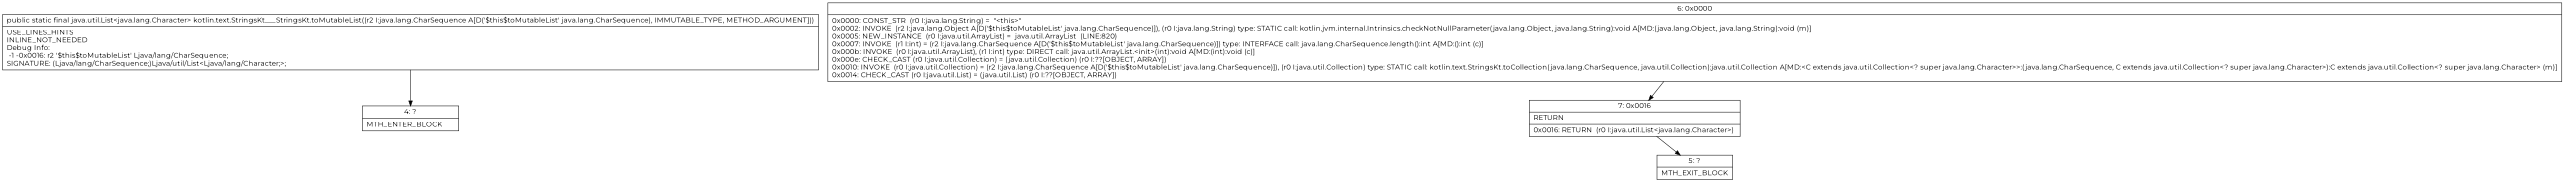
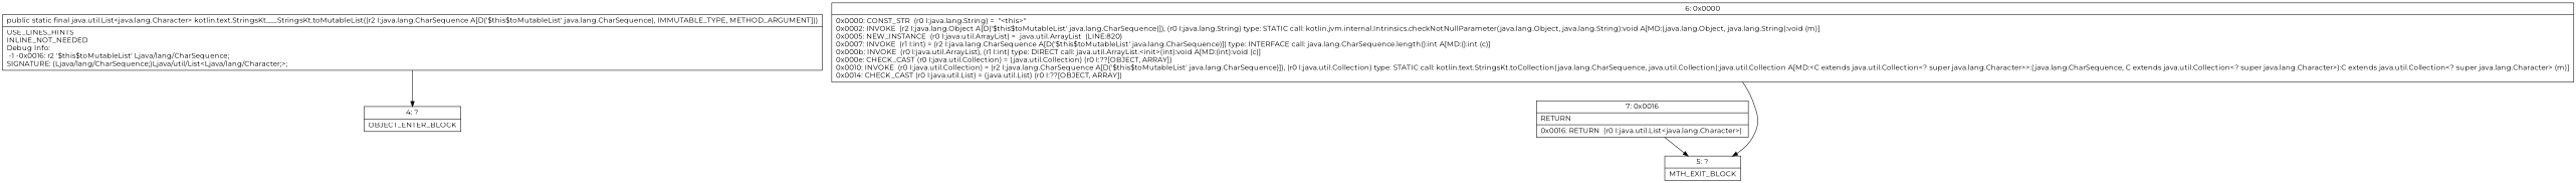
  digraph {
    fontname=Montserrat
    node [fontname=Montserrat shape=record]
    edge [fontname=Montserrat]
-   n1 [label="{4\:\ ?|MTH_ENTER_BLOCK\l}"]
+   n1 [label="{4\:\ ?|OBJECT_ENTER_BLOCK\l}"]
    n2 [label="{6\:\ 0x0000|0x0000: CONST_STR  (r0 I:java.lang.String) =  \"\<this\>\" \l0x0002: INVOKE  (r2 I:java.lang.Object A[D('$this$toMutableList' java.lang.CharSequence)]), (r0 I:java.lang.String) type: STATIC call: kotlin.jvm.internal.Intrinsics.checkNotNullParameter(java.lang.Object, java.lang.String):void A[MD:(java.lang.Object, java.lang.String):void (m)]\l0x0005: NEW_INSTANCE  (r0 I:java.util.ArrayList) =  java.util.ArrayList  (LINE:820)\l0x0007: INVOKE  (r1 I:int) = (r2 I:java.lang.CharSequence A[D('$this$toMutableList' java.lang.CharSequence)]) type: INTERFACE call: java.lang.CharSequence.length():int A[MD:():int (c)]\l0x000b: INVOKE  (r0 I:java.util.ArrayList), (r1 I:int) type: DIRECT call: java.util.ArrayList.\<init\>(int):void A[MD:(int):void (c)]\l0x000e: CHECK_CAST (r0 I:java.util.Collection) = (java.util.Collection) (r0 I:??[OBJECT, ARRAY]) \l0x0010: INVOKE  (r0 I:java.util.Collection) = (r2 I:java.lang.CharSequence A[D('$this$toMutableList' java.lang.CharSequence)]), (r0 I:java.util.Collection) type: STATIC call: kotlin.text.StringsKt.toCollection(java.lang.CharSequence, java.util.Collection):java.util.Collection A[MD:\<C extends java.util.Collection\<? super java.lang.Character\>\>:(java.lang.CharSequence, C extends java.util.Collection\<? super java.lang.Character\>):C extends java.util.Collection\<? super java.lang.Character\> (m)]\l0x0014: CHECK_CAST (r0 I:java.util.List) = (java.util.List) (r0 I:??[OBJECT, ARRAY]) \l}"]
    n3 [label="{7\:\ 0x0016|RETURN\l|0x0016: RETURN  (r0 I:java.util.List\<java.lang.Character\>) \l}"]
    n4 [label="{5\:\ ?|MTH_EXIT_BLOCK\l}"]
    n5 [label="{public static final java.util.List\<java.lang.Character\> kotlin.text.StringsKt___StringsKt.toMutableList((r2 I:java.lang.CharSequence A[D('$this$toMutableList' java.lang.CharSequence), IMMUTABLE_TYPE, METHOD_ARGUMENT]))  | USE_LINES_HINTS\lINLINE_NOT_NEEDED\lDebug Info:\l  \-1 \-0x0016: r2 '$this$toMutableList' Ljava\/lang\/CharSequence;\lSIGNATURE: (Ljava\/lang\/CharSequence;)Ljava\/util\/List\<Ljava\/lang\/Character;\>;\l}"]
-   n2 -> n3
+   n2 -> n4
    n3 -> n4
    n5 -> n1
  }
